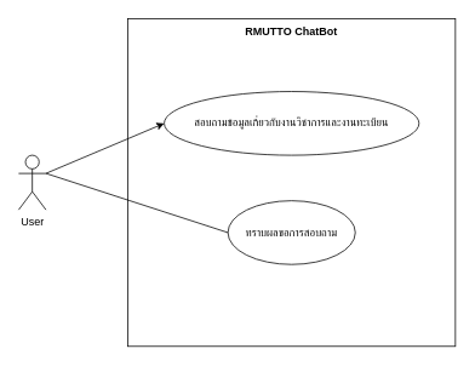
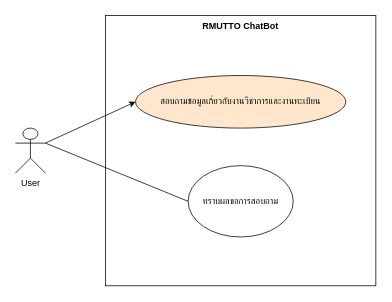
  <mxCell id="0" />
  <mxCell id="1" parent="0" />
  <mxCell id="2" value="RMUTTO ChatBot" style="shape=rect;html=1;verticalAlign=top;fontStyle=1;whiteSpace=wrap;align=center;" parent="1" vertex="1"><mxGeometry x="140" y="20" width="360" height="360" as="geometry" /></mxCell>
- <mxCell id="3" value="สอบถามข้อมูลเกี่ยวกับงานวิชาการและงานทะเบียน" style="ellipse;whiteSpace=wrap;html=1;" parent="1" vertex="1"><mxGeometry x="180" y="100" width="280" height="70" as="geometry" /></mxCell>
- <mxCell id="4" value="User" style="shape=umlActor;verticalLabelPosition=bottom;verticalAlign=top;html=1;outlineConnect=0;" parent="1" vertex="1"><mxGeometry x="20" y="170" width="30" height="60" as="geometry" /></mxCell>
- <mxCell id="5" value="ทราบผลขอการสอบถาม" style="ellipse;whiteSpace=wrap;html=1;" parent="1" vertex="1"><mxGeometry x="250" y="220" width="140" height="70" as="geometry" /></mxCell>
+ <mxCell id="3" value="สอบถามข้อมูลเกี่ยวกับงานวิชาการและงานทะเบียน" style="ellipse;whiteSpace=wrap;html=1;fillColor=#ffe6cc;" parent="1" vertex="1"><mxGeometry x="180" y="100" width="280" height="70" as="geometry" /></mxCell>
+ <mxCell id="4" value="User" style="shape=umlActor;verticalLabelPosition=bottom;verticalAlign=top;html=1;outlineConnect=0;" parent="1" vertex="1"><mxGeometry x="20" y="170" width="40" height="60" as="geometry" /></mxCell>
+ <mxCell id="5" value="ทราบผลขอการสอบถาม" style="ellipse;whiteSpace=wrap;html=1;" parent="1" vertex="1"><mxGeometry x="250" y="220" width="140" height="95" as="geometry" /></mxCell>
  <mxCell id="6" value="" style="edgeStyle=none;html=1;endArrow=classic;verticalAlign=bottom;exitX=1;exitY=0.333;exitDx=0;exitDy=0;exitPerimeter=0;entryX=0;entryY=0.5;entryDx=0;entryDy=0;" parent="1" source="4" target="3" edge="1"><mxGeometry width="160" relative="1" as="geometry"><mxPoint x="73" y="160" as="sourcePoint" /><mxPoint x="233" y="160" as="targetPoint" /></mxGeometry></mxCell>
  <mxCell id="7" value="" style="edgeStyle=none;html=1;endArrow=none;verticalAlign=bottom;entryX=0;entryY=0.5;entryDx=0;entryDy=0;exitX=1;exitY=0.333;exitDx=0;exitDy=0;exitPerimeter=0;" parent="1" source="4" target="5" edge="1"><mxGeometry width="160" relative="1" as="geometry"><mxPoint x="70" y="275" as="sourcePoint" /><mxPoint x="200" y="200" as="targetPoint" /></mxGeometry></mxCell>
